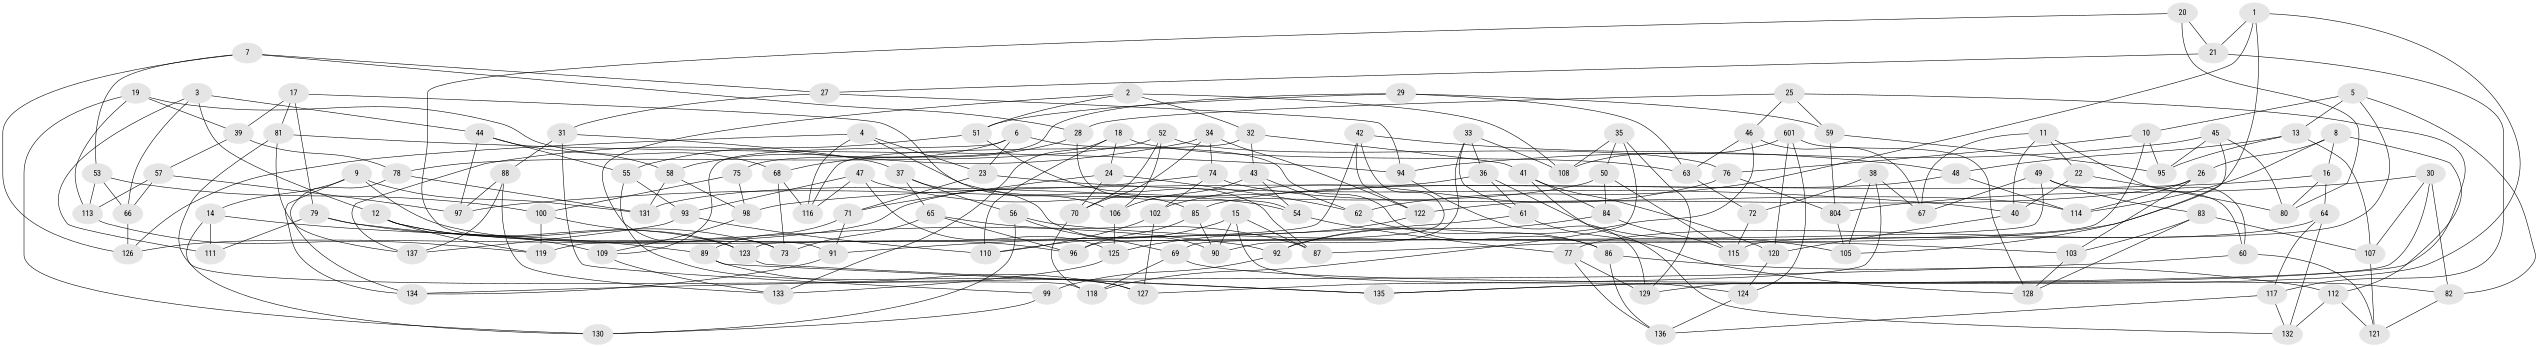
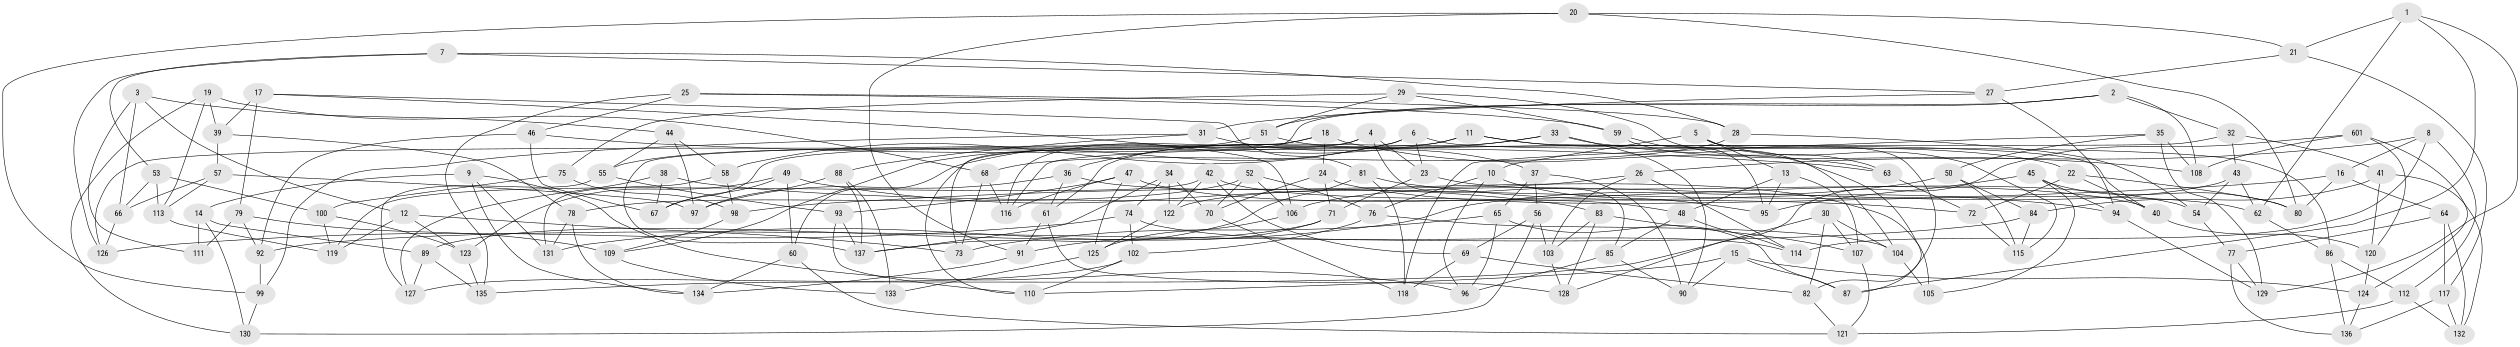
  graph {
    fontname="Roboto Condensed"
    node [color=gray90 fontname="Roboto Condensed" style=filled]
    edge [fontname="Roboto Condensed"]
    1
    21
    62
    87
    129
    27
    117
    86
    2
    32
    51
    73
    108
    116
    41
    43
    55
    3
    12
    44
    66
    111
    119
    123
    58
    97
    126
    4
    23
    85
    40
    71
    96
    90
    5
    10
    13
    82
    115
    76
    95
    48
    107
    121
    6
    109
    131
    98
    112
    136
    133
    7
    28
    53
    31
    94
    68
    54
    113
    100
    8
    16
    26
    114
    64
    80
    103
    122
    132
    9
    14
    134
    89
    130
-   104 [label=804]
+   104
    102
    11
    22
    60
    67
    72
    120
    135
    127
    15
    110
    124
    77
    17
    39
    79
    81
    106
    57
    78
    92
    137
    118
    125
    18
    24
    63
    70
    19
    20
    91
    99
    25
    46
    59
    128
    37
    88
    29
    75
    30
    105
    56
    65
    84
    33
    36
    61
    34
    74
    35
    50
    69
    38
    42
    93
    45
    47
    49
    83
    52
    n137 [label=601]
    1 -- 21
    1 -- 62
    1 -- 87
    1 -- 129
    21 -- 27
    21 -- 117
    62 -- 86
    27 -- 31
    27 -- 94
    117 -- 136
    117 -- 132
    86 -- 112
    86 -- 136
    2 -- 32
    2 -- 51
    2 -- 73
    2 -- 108
    32 -- 116
    32 -- 41
    32 -- 43
    51 -- 87
    51 -- 55
    41 -- 132
    41 -- 120
    41 -- 84
    43 -- 62
    43 -- 54
    43 -- 106
    55 -- 127
    55 -- 93
    3 -- 12
    3 -- 44
    3 -- 66
    3 -- 111
    12 -- 73
    12 -- 119
    12 -- 123
    44 -- 55
    44 -- 58
    44 -- 97
    66 -- 126
    123 -- 135
    58 -- 131
    58 -- 98
    4 -- 116
    4 -- 126
    4 -- 23
    4 -- 85
    23 -- 40
    23 -- 71
    85 -- 96
    85 -- 90
    40 -- 120
    71 -- 89
    71 -- 91
    5 -- 10
    5 -- 13
    5 -- 82
    5 -- 115
    10 -- 96
    10 -- 76
    10 -- 95
    13 -- 95
    13 -- 48
    13 -- 107
    82 -- 121
    76 -- 104
    76 -- 102
    48 -- 85
    48 -- 114
    107 -- 121
    6 -- 86
    6 -- 58
    6 -- 23
    6 -- 109
    109 -- 133
    98 -- 109
    112 -- 121
    112 -- 132
    7 -- 27
    7 -- 126
    7 -- 28
    7 -- 53
    28 -- 68
    28 -- 54
    53 -- 66
    53 -- 113
    53 -- 100
    31 -- 99
    31 -- 37
    31 -- 88
    94 -- 129
    68 -- 73
    68 -- 116
    54 -- 77
    113 -- 119
    100 -- 119
    100 -- 123
    8 -- 112
    8 -- 16
    8 -- 26
    8 -- 114
    16 -- 98
    16 -- 64
    16 -- 80
    26 -- 114
    26 -- 103
    26 -- 122
    64 -- 117
    64 -- 132
    64 -- 77
    103 -- 128
    122 -- 125
    9 -- 96
    9 -- 131
    9 -- 14
    9 -- 134
    14 -- 111
    14 -- 89
    14 -- 130
    89 -- 135
    89 -- 127
    104 -- 105
    102 -- 127
    102 -- 110
    11 -- 40
    11 -- 22
    11 -- 60
    11 -- 67
    22 -- 40
    22 -- 80
+   22 -- 72
    60 -- 121
    60 -- 134
    72 -- 115
    120 -- 124
    15 -- 87
    15 -- 90
    15 -- 110
    15 -- 124
    124 -- 136
    77 -- 129
    77 -- 136
    17 -- 39
    17 -- 79
    17 -- 81
    17 -- 106
    39 -- 57
    39 -- 78
    79 -- 111
    79 -- 109
    79 -- 92
    81 -- 94
    81 -- 137
    81 -- 118
    106 -- 125
    57 -- 66
    57 -- 97
    57 -- 113
    78 -- 131
    78 -- 134
    92 -- 99
    125 -- 133
-   18 -- 133
+   18 -- 137
    18 -- 110
    18 -- 24
    18 -- 63
    24 -- 62
    24 -- 71
    24 -- 70
    63 -- 72
    70 -- 118
    19 -- 68
    19 -- 113
    19 -- 130
    19 -- 39
    20 -- 21
    20 -- 80
    20 -- 91
+   20 -- 99
    91 -- 134
    99 -- 130
    25 -- 28
    25 -- 135
    25 -- 46
    25 -- 59
    46 -- 67
    46 -- 92
    46 -- 63
    59 -- 95
    59 -- 104
    37 -- 90
    37 -- 56
    37 -- 65
    88 -- 97
    88 -- 133
    88 -- 137
    29 -- 51
    29 -- 63
    29 -- 59
    29 -- 75
    75 -- 98
    75 -- 100
    30 -- 82
    30 -- 107
    30 -- 104
    30 -- 135
    56 -- 103
    56 -- 130
    56 -- 69
    65 -- 87
    65 -- 73
    65 -- 96
    84 -- 115
    84 -- 92
    33 -- 108
    33 -- 90
    33 -- 36
    33 -- 61
    36 -- 97
    36 -- 105
    36 -- 61
    61 -- 91
    61 -- 128
    34 -- 122
    34 -- 137
    34 -- 70
    34 -- 74
    74 -- 126
    74 -- 114
    74 -- 102
    35 -- 129
    35 -- 108
    35 -- 118
    35 -- 50
    50 -- 115
    50 -- 131
    50 -- 84
    69 -- 82
    69 -- 118
    38 -- 67
    38 -- 72
    38 -- 127
-   38 -- 105
    42 -- 119
    42 -- 48
    42 -- 122
    42 -- 69
    93 -- 110
    93 -- 137
    45 -- 95
    45 -- 94
    45 -- 80
    45 -- 105
    47 -- 116
    47 -- 54
    47 -- 125
    47 -- 93
    49 -- 123
    49 -- 60
    49 -- 67
    49 -- 83
    83 -- 107
    83 -- 103
    83 -- 128
    52 -- 76
    52 -- 106
    52 -- 78
    52 -- 70
    n137 -- 108
    n137 -- 120
    n137 -- 124
    n137 -- 128
  }
